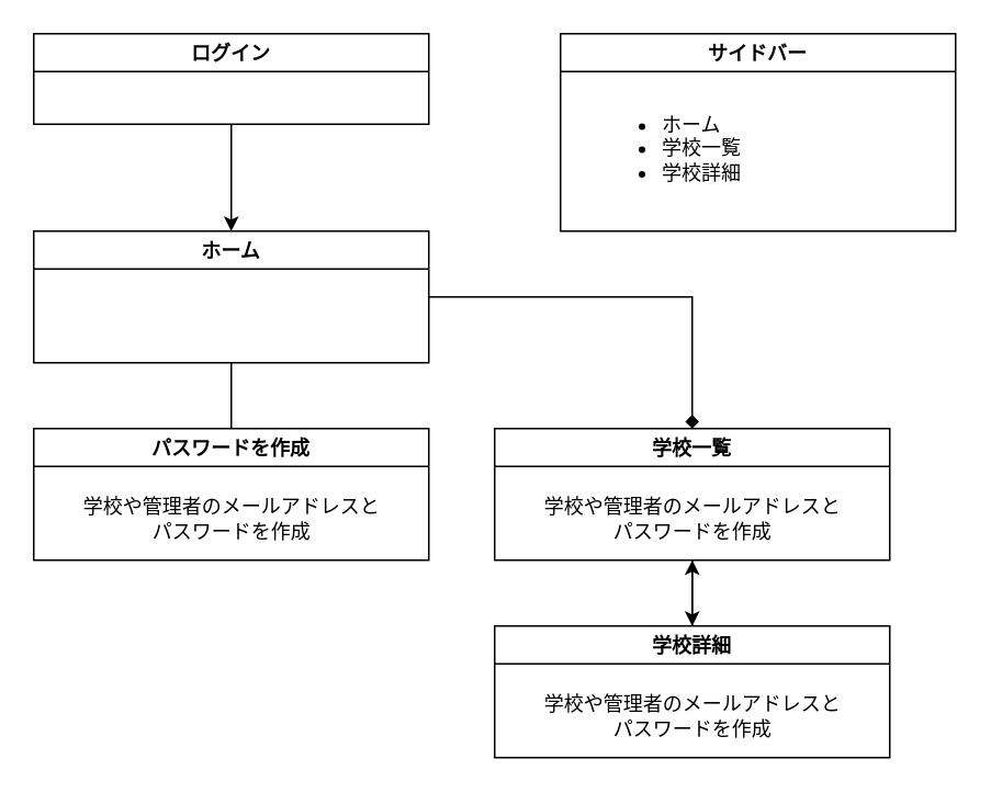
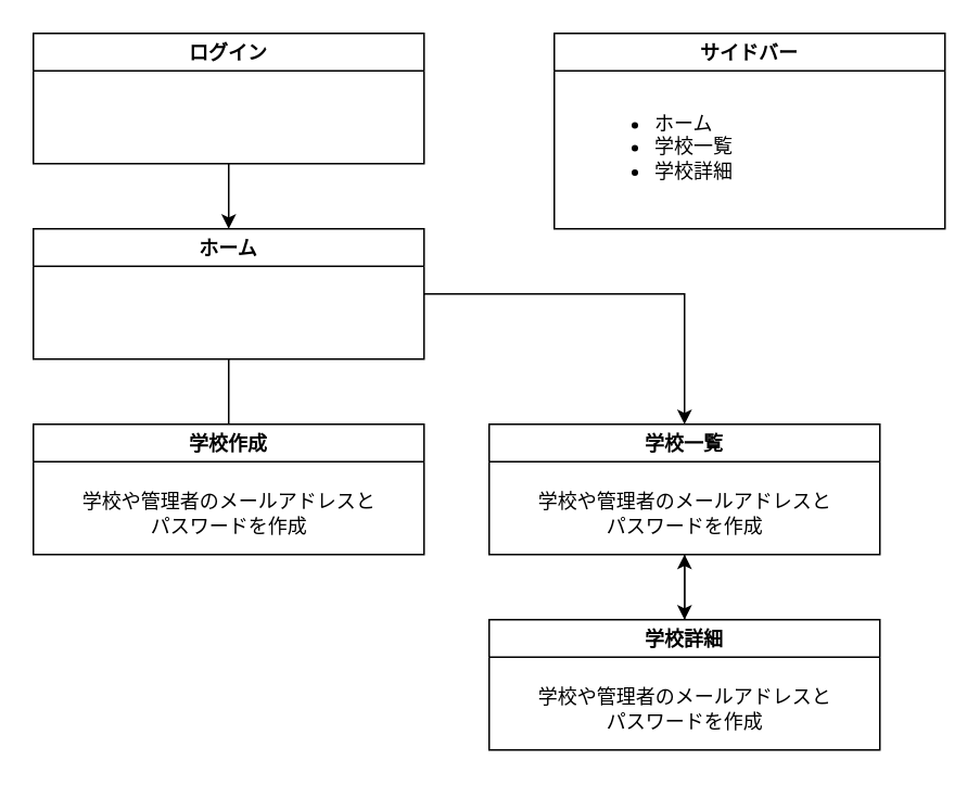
  <mxCell id="0" />
  <mxCell id="1" parent="0" />
  <mxCell id="2" style="edgeStyle=orthogonalEdgeStyle;rounded=0;orthogonalLoop=1;jettySize=auto;html=1;entryX=0.5;entryY=0;entryDx=0;entryDy=0;" edge="1" parent="1" source="3" target="6"><mxGeometry relative="1" as="geometry" /></mxCell>
- <mxCell id="3" value="ログイン" style="swimlane;" vertex="1" parent="1"><mxGeometry x="20" y="20" width="240" height="55" as="geometry" /></mxCell>
+ <mxCell id="3" value="ログイン" style="swimlane;" vertex="1" parent="1"><mxGeometry x="20" y="20" width="240" height="80" as="geometry" /></mxCell>
  <mxCell id="4" style="edgeStyle=orthogonalEdgeStyle;rounded=0;orthogonalLoop=1;jettySize=auto;html=1;entryX=0.5;entryY=0;entryDx=0;entryDy=0;endArrow=none;" edge="1" parent="1" source="6" target="7"><mxGeometry relative="1" as="geometry" /></mxCell>
- <mxCell id="5" style="edgeStyle=orthogonalEdgeStyle;rounded=0;orthogonalLoop=1;jettySize=auto;html=1;entryX=0.5;entryY=0;entryDx=0;entryDy=0;endArrow=diamond;" edge="1" parent="1" source="6" target="10"><mxGeometry relative="1" as="geometry" /></mxCell>
+ <mxCell id="5" style="edgeStyle=orthogonalEdgeStyle;rounded=0;orthogonalLoop=1;jettySize=auto;html=1;entryX=0.5;entryY=0;entryDx=0;entryDy=0;" edge="1" parent="1" source="6" target="10"><mxGeometry relative="1" as="geometry" /></mxCell>
  <mxCell id="6" value="ホーム" style="swimlane;" vertex="1" parent="1"><mxGeometry x="20" y="140" width="240" height="80" as="geometry" /></mxCell>
- <mxCell id="7" value="パスワードを作成" style="swimlane;" vertex="1" parent="1"><mxGeometry x="20" y="260" width="240" height="80" as="geometry" /></mxCell>
+ <mxCell id="7" value="学校作成" style="swimlane;" vertex="1" parent="1"><mxGeometry x="20" y="260" width="240" height="80" as="geometry" /></mxCell>
  <mxCell id="8" value="学校や管理者のメールアドレスと&lt;br&gt;パスワードを作成" style="text;html=1;align=center;verticalAlign=middle;resizable=0;points=[];autosize=1;strokeColor=none;fillColor=none;" vertex="1" parent="7"><mxGeometry x="25" y="40" width="190" height="30" as="geometry" /></mxCell>
  <mxCell id="9" style="edgeStyle=orthogonalEdgeStyle;rounded=0;orthogonalLoop=1;jettySize=auto;html=1;" edge="1" parent="1" source="10" target="13"><mxGeometry relative="1" as="geometry" /></mxCell>
  <mxCell id="10" value="学校一覧" style="swimlane;" vertex="1" parent="1"><mxGeometry x="300" y="260" width="240" height="80" as="geometry" /></mxCell>
  <mxCell id="11" value="学校や管理者のメールアドレスと&lt;br&gt;パスワードを作成" style="text;html=1;align=center;verticalAlign=middle;resizable=0;points=[];autosize=1;strokeColor=none;fillColor=none;" vertex="1" parent="10"><mxGeometry x="25" y="40" width="190" height="30" as="geometry" /></mxCell>
  <mxCell id="12" style="edgeStyle=orthogonalEdgeStyle;rounded=0;orthogonalLoop=1;jettySize=auto;html=1;entryX=0.5;entryY=1;entryDx=0;entryDy=0;" edge="1" parent="1" source="13" target="10"><mxGeometry relative="1" as="geometry" /></mxCell>
  <mxCell id="13" value="学校詳細" style="swimlane;" vertex="1" parent="1"><mxGeometry x="300" y="380" width="240" height="80" as="geometry" /></mxCell>
  <mxCell id="14" value="学校や管理者のメールアドレスと&lt;br&gt;パスワードを作成" style="text;html=1;align=center;verticalAlign=middle;resizable=0;points=[];autosize=1;strokeColor=none;fillColor=none;" vertex="1" parent="13"><mxGeometry x="25" y="40" width="190" height="30" as="geometry" /></mxCell>
  <mxCell id="15" value="サイドバー" style="swimlane;" vertex="1" parent="1"><mxGeometry x="340" y="20" width="240" height="120" as="geometry" /></mxCell>
  <mxCell id="16" value="&lt;ul&gt;&lt;li&gt;ホーム&lt;/li&gt;&lt;li&gt;学校一覧&lt;/li&gt;&lt;li&gt;学校詳細&lt;/li&gt;&lt;/ul&gt;" style="text;html=1;strokeColor=none;fillColor=none;align=left;verticalAlign=middle;whiteSpace=wrap;rounded=0;" vertex="1" parent="15"><mxGeometry x="20" y="30" width="200" height="80" as="geometry" /></mxCell>
